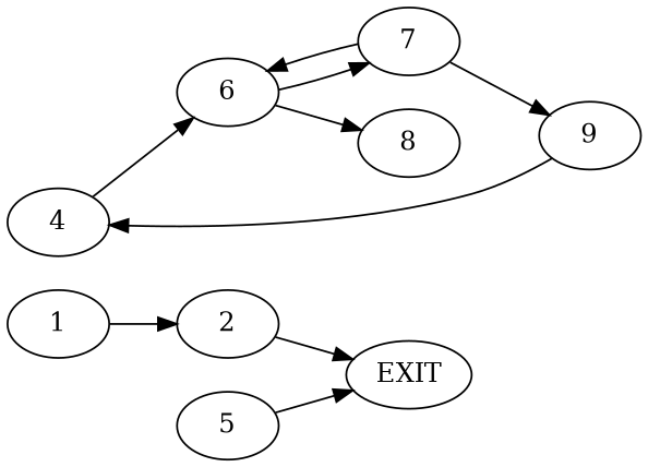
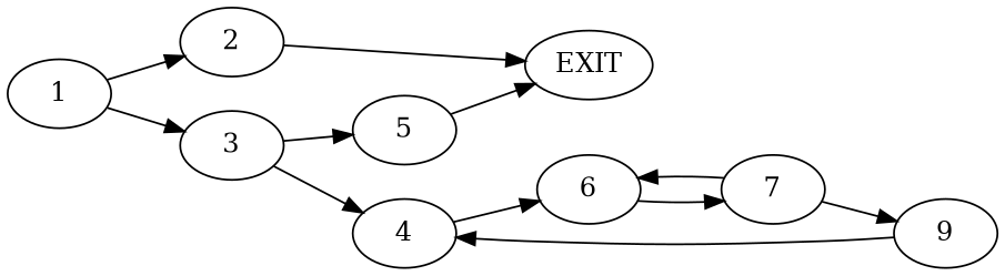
  digraph {
    rankdir=LR
    1
    2
+   3
    n4 [label=EXIT]
    4
    5
    6
    7
-   8
    9
    1 -> 2
+   1 -> 3
    2 -> n4
+   3 -> 4
+   3 -> 5
    4 -> 6
    5 -> n4
    6 -> 7
-   6 -> 8
    7 -> 6
    7 -> 9
    9 -> 4
  }
